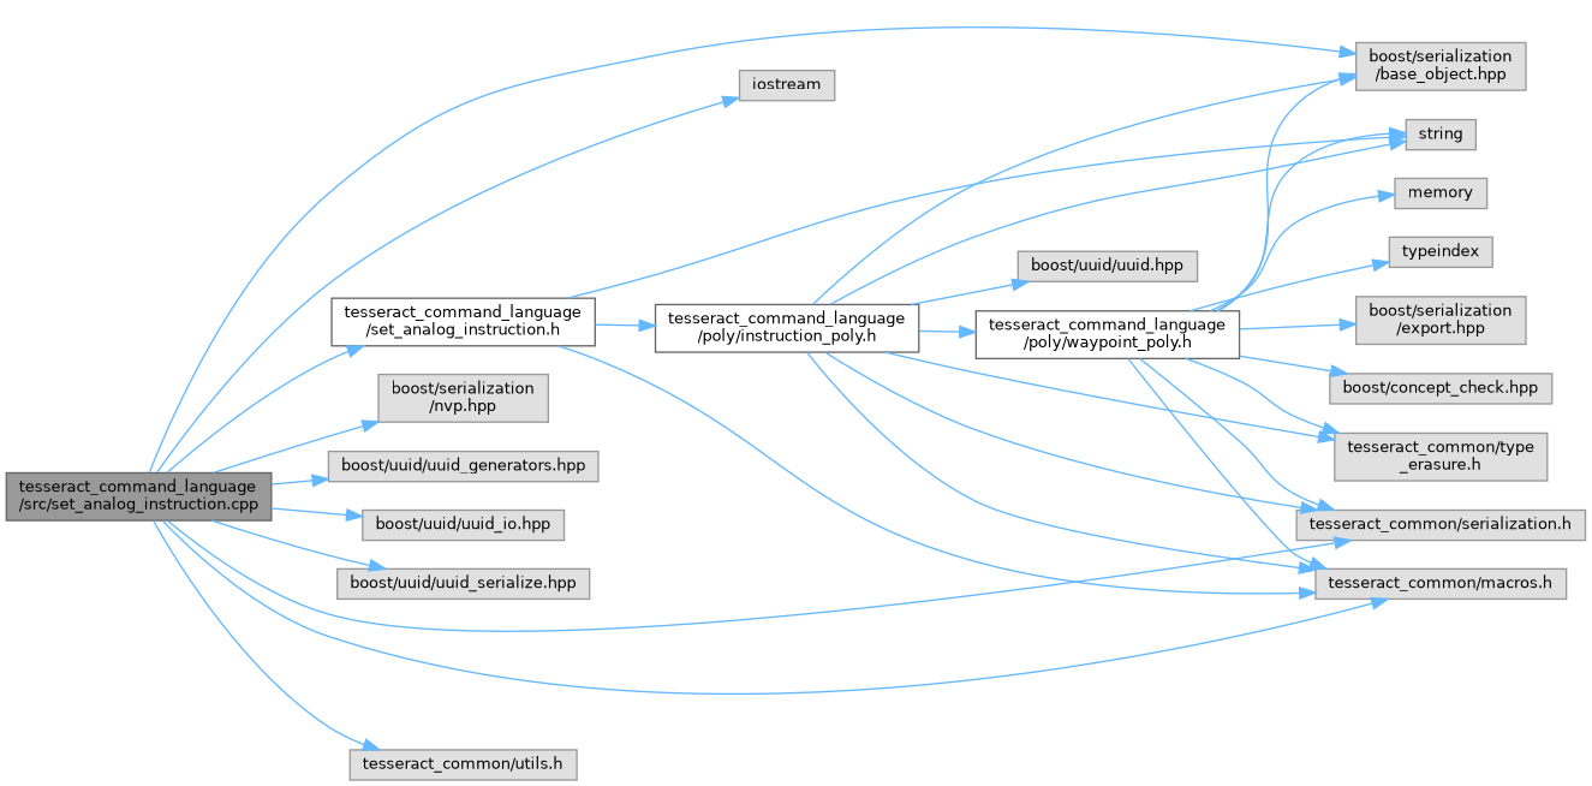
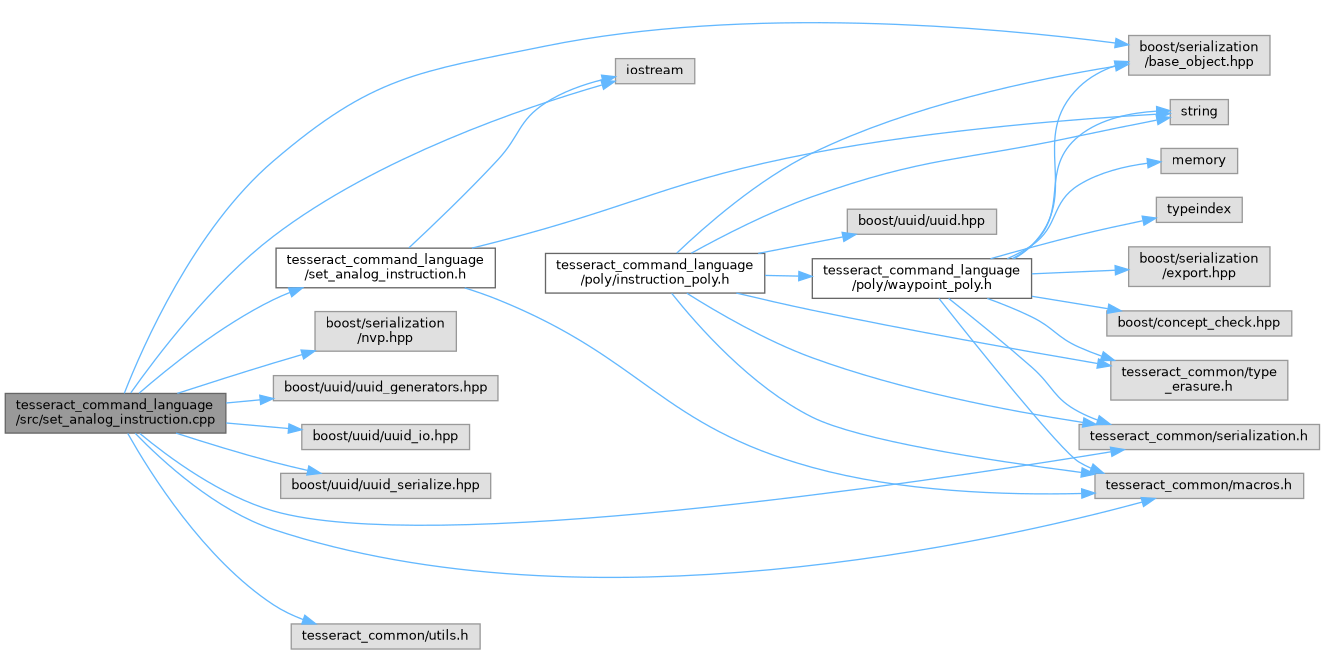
  digraph {
    rankdir=LR
    node [color=grey60 fillcolor="#E0E0E0" fontname=Helvetica fontsize=10 shape=box style=filled]
    edge [color=steelblue1 fontname=Helvetica fontsize=10 labelfontname=Helvetica labelfontsize=10 style=solid]
    n1 [color=gray40 fillcolor=grey60 fontcolor=black height=0.2 label="tesseract_command_language\l/src/set_analog_instruction.cpp" width=0.4]
    n2 [height=0.2 label="tesseract_common/macros.h" width=0.4]
    n3 [height=0.2 label=iostream width=0.4]
    n4 [height=0.2 label="boost/serialization\l/base_object.hpp" width=0.4]
    n5 [height=0.2 label="boost/serialization\l/nvp.hpp" width=0.4]
    n6 [height=0.2 label="boost/uuid/uuid_generators.hpp" width=0.4]
    n7 [height=0.2 label="boost/uuid/uuid_io.hpp" width=0.4]
    n8 [height=0.2 label="boost/uuid/uuid_serialize.hpp" width=0.4]
    n9 [color=grey40 fillcolor=white height=0.2 label="tesseract_command_language\l/set_analog_instruction.h" width=0.4]
    n10 [height=0.2 label="tesseract_common/serialization.h" width=0.4]
    n11 [height=0.2 label="tesseract_common/utils.h" width=0.4]
    n12 [height=0.2 label=string width=0.4]
    n13 [color=grey40 fillcolor=white height=0.2 label="tesseract_command_language\l/poly/instruction_poly.h" width=0.4]
    n14 [height=0.2 label="boost/uuid/uuid.hpp" width=0.4]
    n15 [color=grey40 fillcolor=white height=0.2 label="tesseract_command_language\l/poly/waypoint_poly.h" width=0.4]
    n16 [height=0.2 label="tesseract_common/type\l_erasure.h" width=0.4]
    n17 [height=0.2 label="boost/serialization\l/export.hpp" width=0.4]
    n18 [height=0.2 label="boost/concept_check.hpp" width=0.4]
    n19 [height=0.2 label=memory width=0.4]
    n20 [height=0.2 label=typeindex width=0.4]
    n1 -> n2
    n1 -> n3
    n1 -> n4
    n1 -> n5
    n1 -> n6
    n1 -> n7
    n1 -> n8
    n1 -> n9
    n1 -> n10
    n1 -> n11
    n9 -> n2
    n9 -> n12
-   n9 -> n13
+   n9 -> n3
    n13 -> n2
    n13 -> n4
    n13 -> n10
    n13 -> n12
    n13 -> n14
    n13 -> n15
    n13 -> n16
    n15 -> n2
    n15 -> n4
    n15 -> n10
    n15 -> n12
    n15 -> n16
    n15 -> n17
    n15 -> n18
    n15 -> n19
    n15 -> n20
  }
